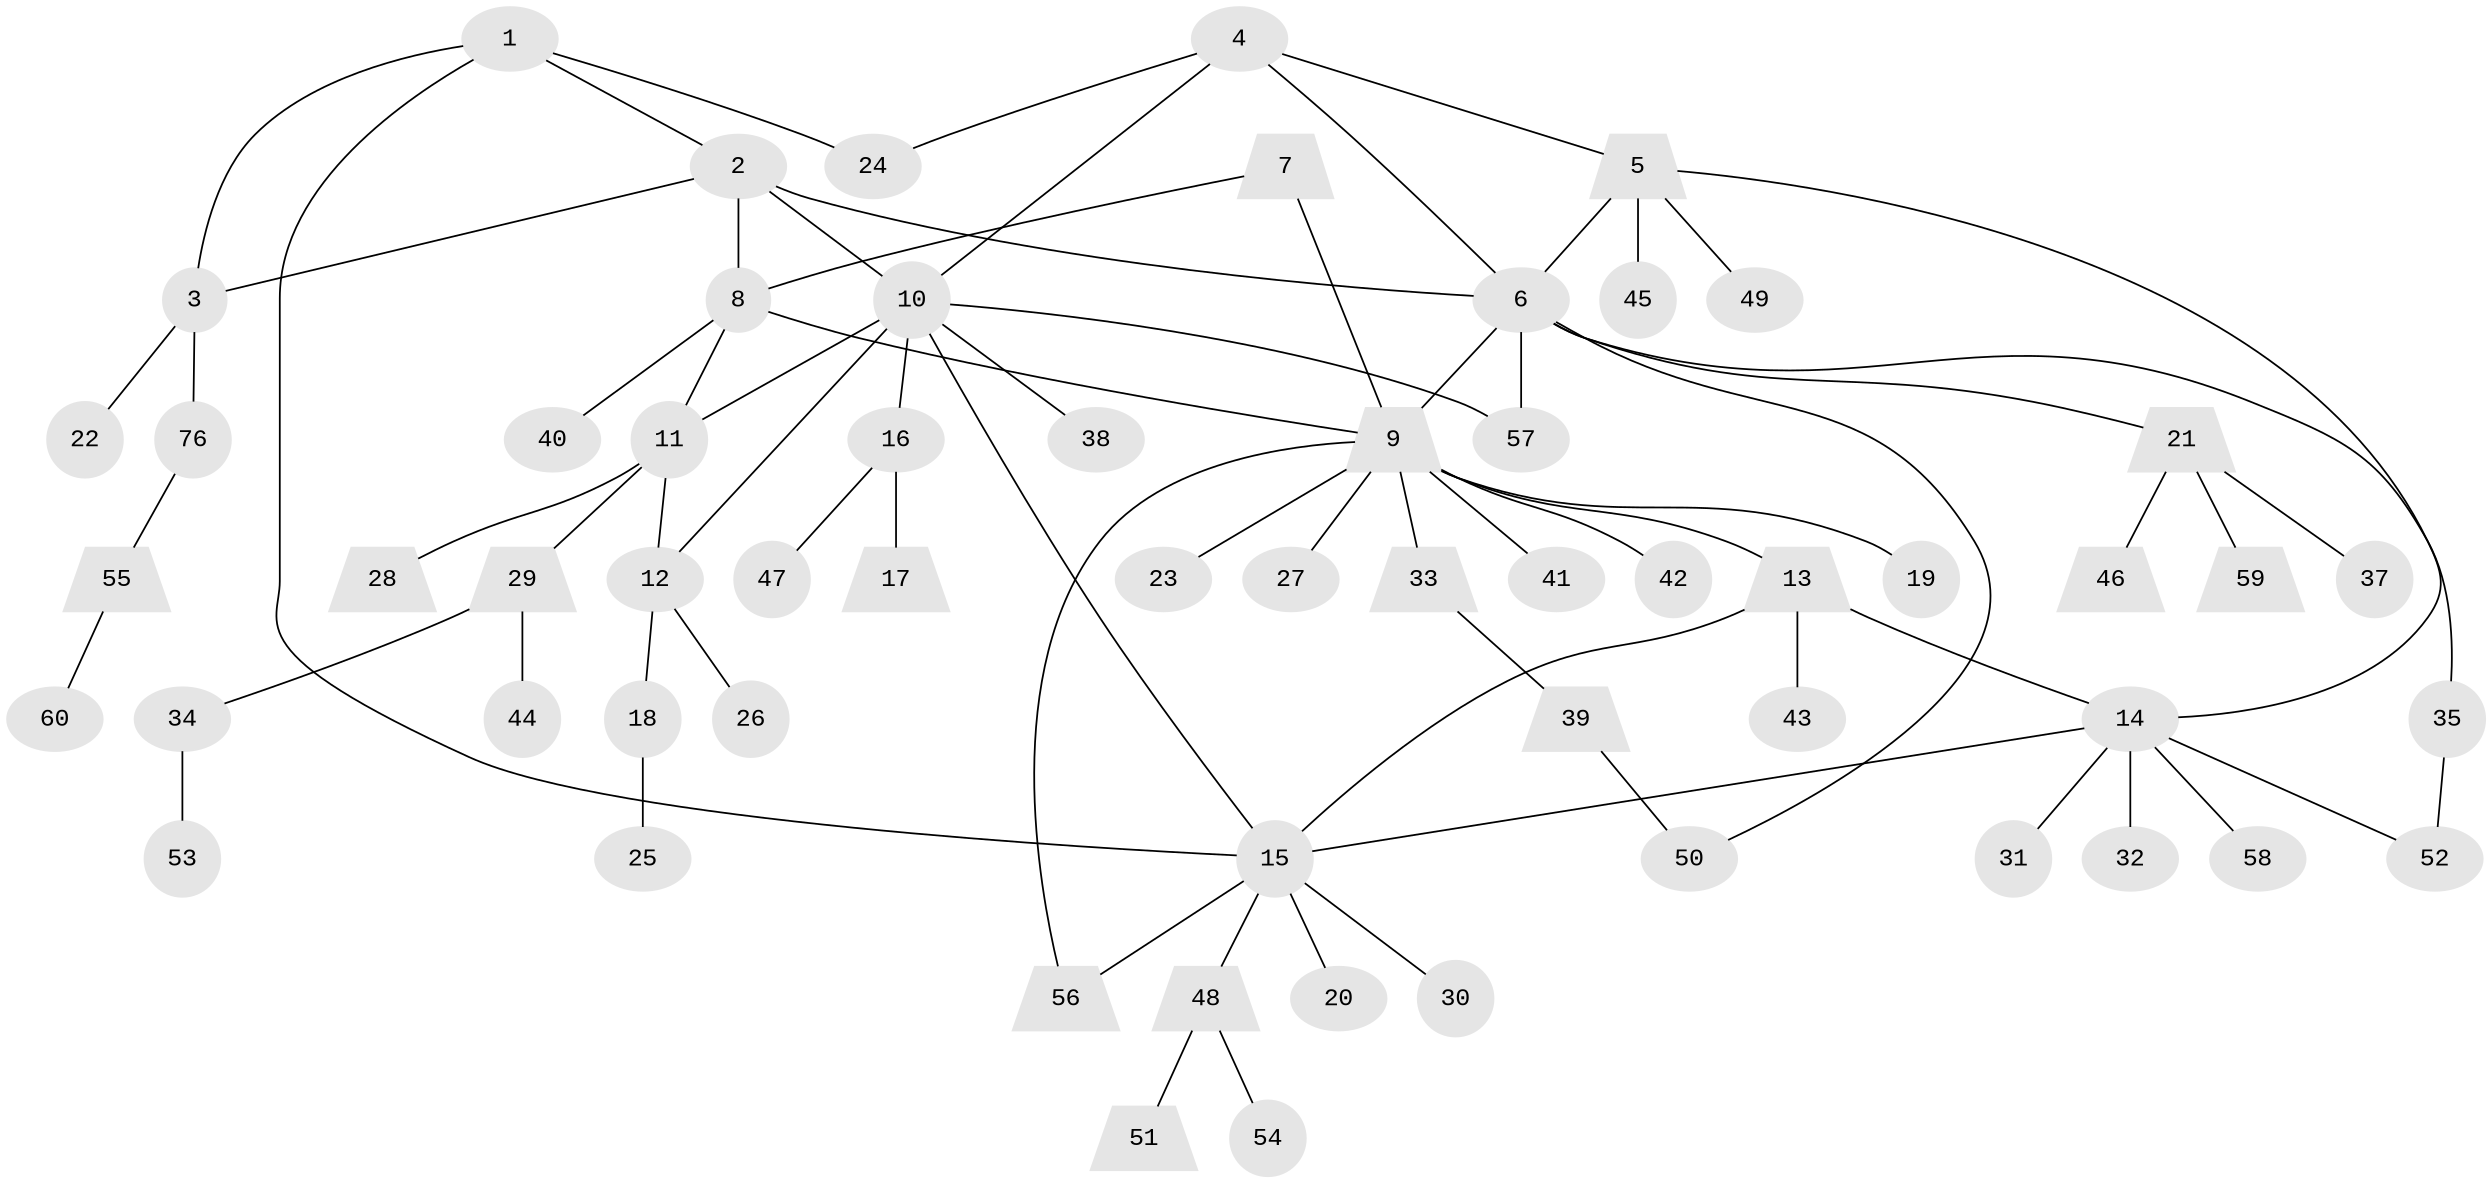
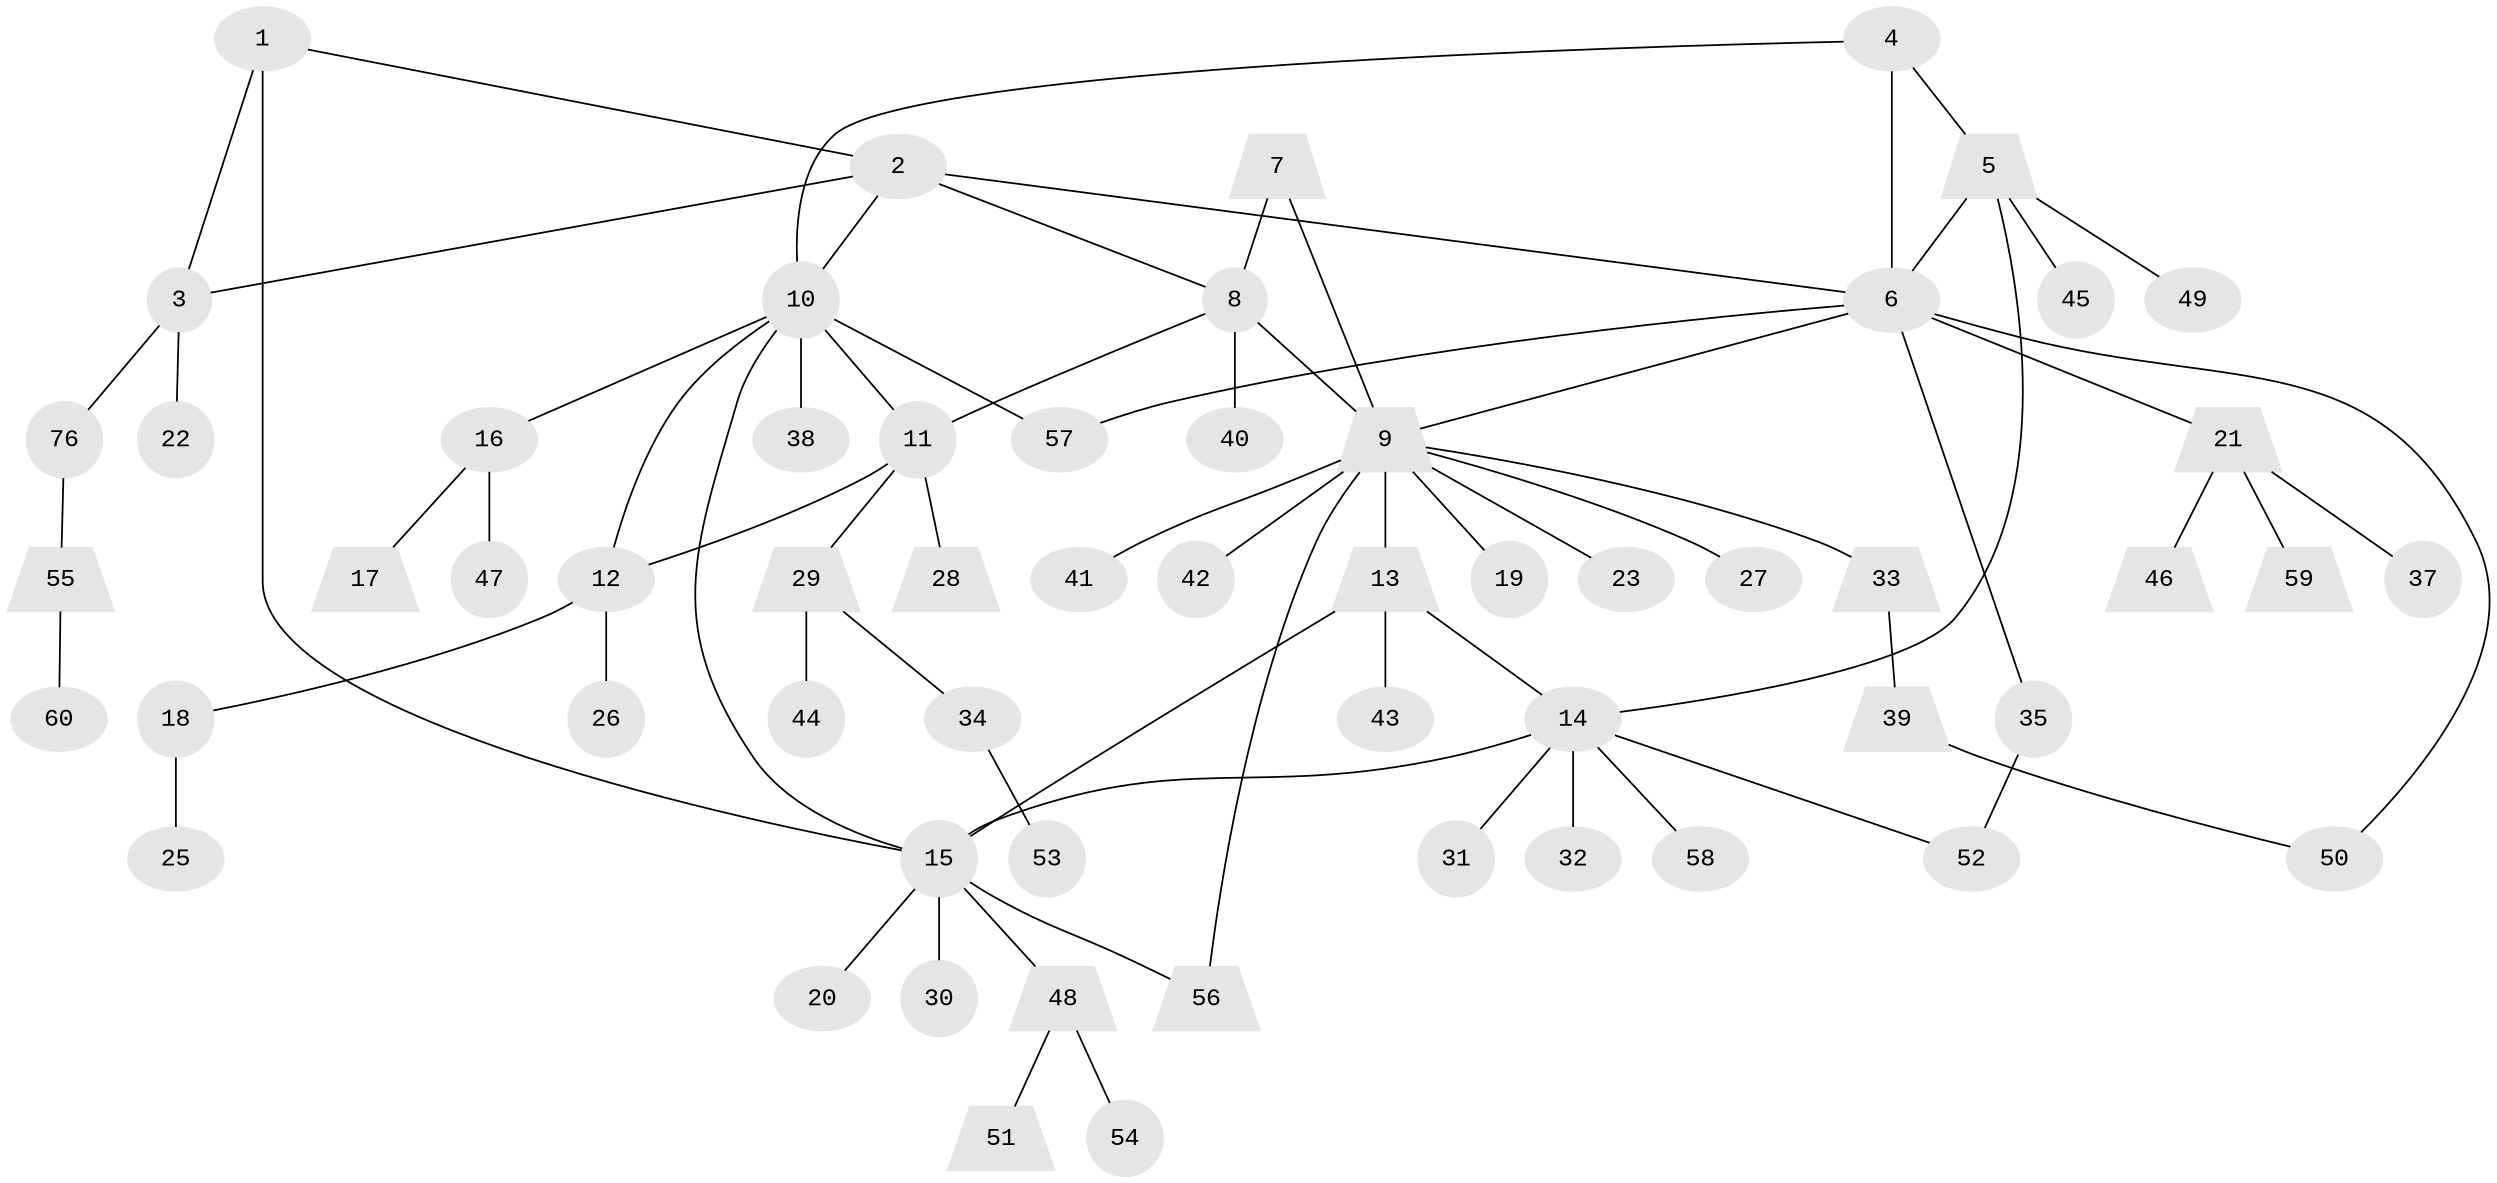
  graph {
    fontname="Liberation Mono"
    node [color=gray90 fontname="Liberation Mono" shape=ellipse style=filled]
    edge [fontname="Liberation Mono"]
    1
    2
    3 [shape=circle]
    15 [shape=circle]
-   24
    6
    8 [shape=circle]
    10 [shape=circle]
    22 [shape=circle]
    n10 [label=76 shape=circle]
    56 [shape=trapezium]
    20
    30 [shape=circle]
    48 [shape=trapezium]
    9 [shape=trapezium]
    21 [shape=trapezium]
    35 [shape=circle]
    50
    57
    11 [shape=circle]
    40
    12
    16
    38
    55 [shape=trapezium]
    4
    5 [shape=trapezium]
    14
    45 [shape=circle]
    49
    52
    31 [shape=circle]
    32
    58
    13 [shape=trapezium]
    19 [shape=circle]
    23
    27
    33 [shape=trapezium]
    41
    42 [shape=circle]
    37 [shape=circle]
    46 [shape=trapezium]
    59 [shape=trapezium]
    7 [shape=trapezium]
    28 [shape=trapezium]
    29 [shape=trapezium]
    43
    39 [shape=trapezium]
    18 [shape=circle]
    26 [shape=circle]
    17 [shape=trapezium]
    47 [shape=circle]
    34
    44 [shape=circle]
    25
    51 [shape=trapezium]
    54 [shape=circle]
    53 [shape=circle]
    60
    1 -- 2
    1 -- 3
    1 -- 15
-   1 -- 24
    2 -- 3
    2 -- 6
    2 -- 8
    2 -- 10
    3 -- 22
    3 -- n10
    15 -- 56
    15 -- 20
    15 -- 30
    15 -- 48
    6 -- 9
    6 -- 21
    6 -- 35
    6 -- 50
    6 -- 57
    8 -- 9
    8 -- 11
    8 -- 40
    10 -- 15
    10 -- 57
    10 -- 11
    10 -- 12
    10 -- 16
    10 -- 38
    n10 -- 55
    48 -- 51
    48 -- 54
    9 -- 56
    9 -- 13
    9 -- 19
    9 -- 23
    9 -- 27
    9 -- 33
    9 -- 41
    9 -- 42
    21 -- 37
    21 -- 46
    21 -- 59
    35 -- 52
    11 -- 12
    11 -- 28
    11 -- 29
    12 -- 18
    12 -- 26
    16 -- 17
    16 -- 47
    55 -- 60
-   4 -- 24
    4 -- 6
    4 -- 10
    4 -- 5
    5 -- 6
    5 -- 14
    5 -- 45
    5 -- 49
    14 -- 15
    14 -- 52
    14 -- 31
    14 -- 32
    14 -- 58
    13 -- 15
    13 -- 14
    13 -- 43
    33 -- 39
    7 -- 8
    7 -- 9
    29 -- 34
    29 -- 44
    39 -- 50
    18 -- 25
    34 -- 53
  }
